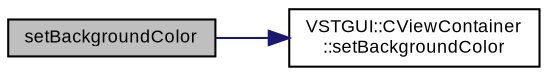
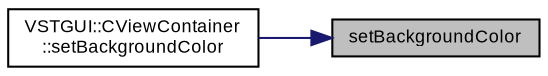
  digraph {
    rankdir=LR
    node [color=black fontname=Arial fontsize=9 shape=record]
    n1 [fillcolor=grey75 fontcolor=black height=0.2 label=setBackgroundColor style=filled width=0.4]
    n2 [height=0.2 label="VSTGUI::CViewContainer\l::setBackgroundColor" width=0.4]
-   n1 -> n2 [color=midnightblue fontname=Arial fontsize=9 labelfontname=Arial labelfontsize=9 style=solid]
+   n2 -> n1 [color=midnightblue fontname=Arial fontsize=9 labelfontname=Arial labelfontsize=9 style=solid]
  }
